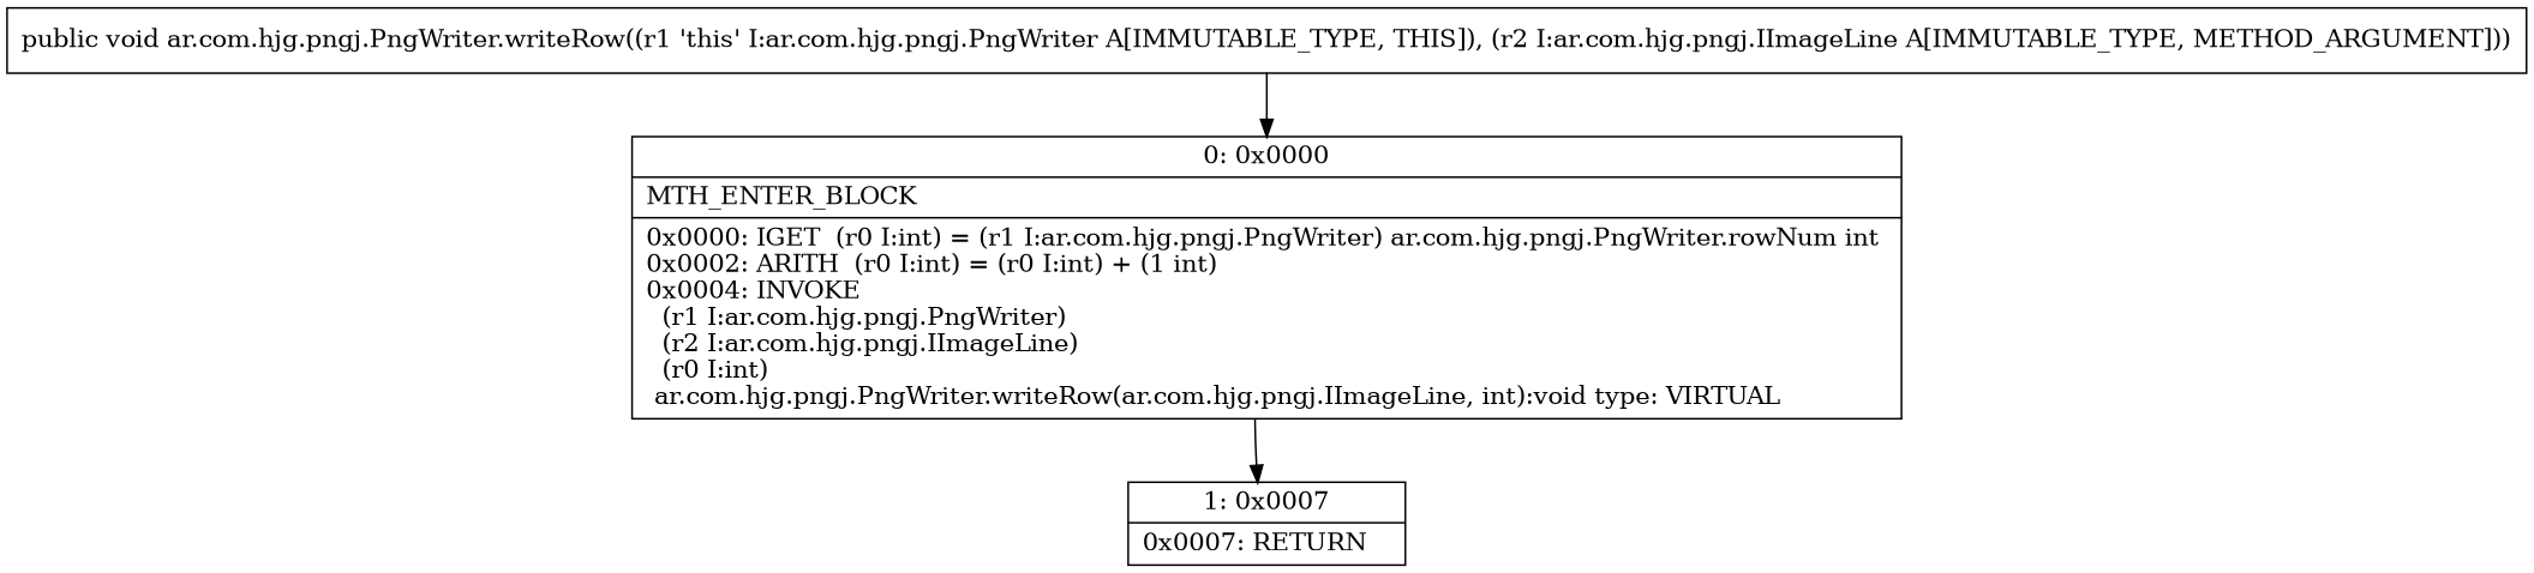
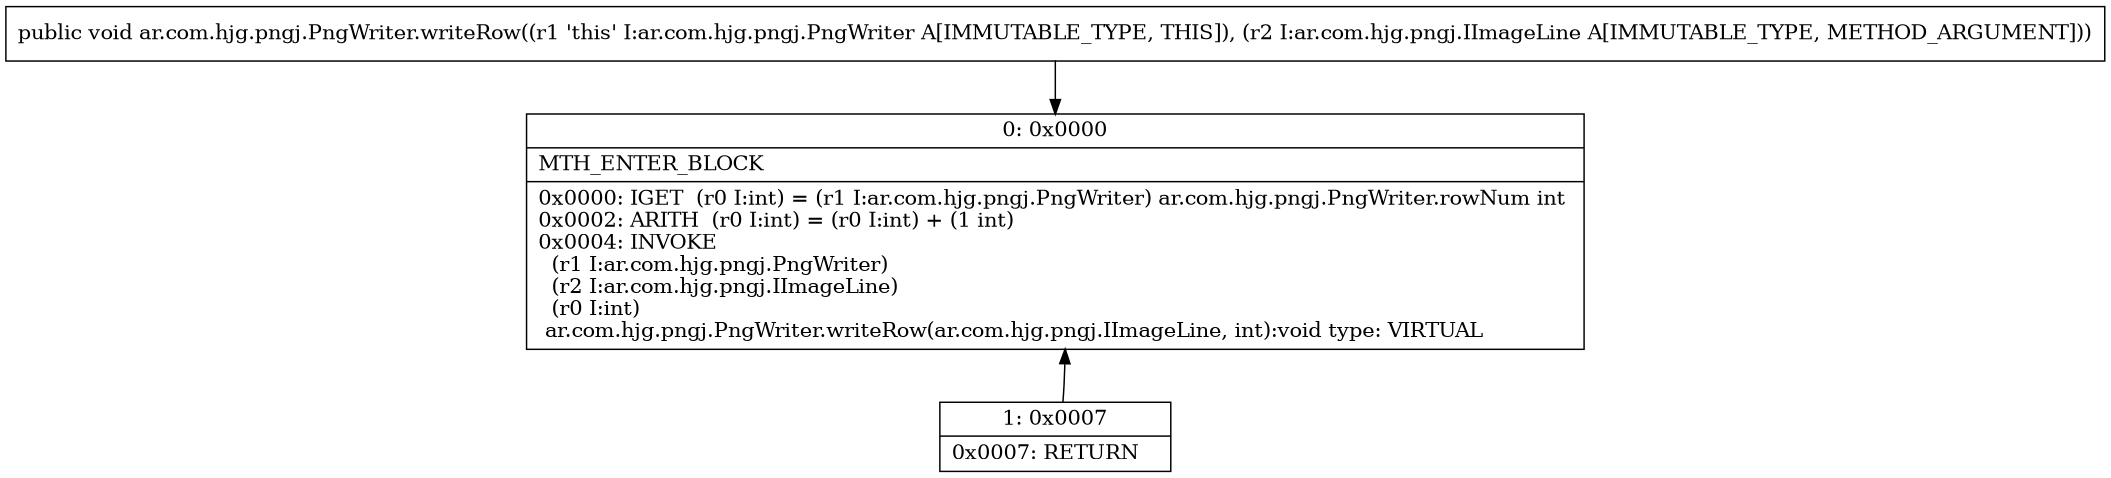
  digraph {
    node [shape=record]
    n1 [label="{0\:\ 0x0000|MTH_ENTER_BLOCK\l|0x0000: IGET  (r0 I:int) = (r1 I:ar.com.hjg.pngj.PngWriter) ar.com.hjg.pngj.PngWriter.rowNum int \l0x0002: ARITH  (r0 I:int) = (r0 I:int) + (1 int) \l0x0004: INVOKE  \l  (r1 I:ar.com.hjg.pngj.PngWriter)\l  (r2 I:ar.com.hjg.pngj.IImageLine)\l  (r0 I:int)\l ar.com.hjg.pngj.PngWriter.writeRow(ar.com.hjg.pngj.IImageLine, int):void type: VIRTUAL \l}"]
    n2 [label="{1\:\ 0x0007|0x0007: RETURN   \l}"]
    n3 [label="{public void ar.com.hjg.pngj.PngWriter.writeRow((r1 'this' I:ar.com.hjg.pngj.PngWriter A[IMMUTABLE_TYPE, THIS]), (r2 I:ar.com.hjg.pngj.IImageLine A[IMMUTABLE_TYPE, METHOD_ARGUMENT])) }"]
-   n1 -> n2
+   n2 -> n1
    n3 -> n1
  }
